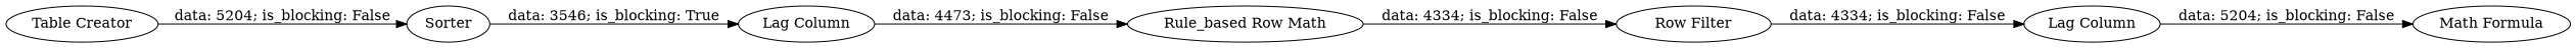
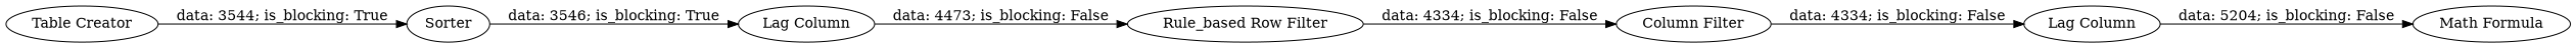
  digraph {
    rankdir=LR
-   n1 [label="Row Filter"]
+   n1 [label="Column Filter"]
    n2 [label="Lag Column"]
    n3 [label="Math Formula"]
    n4 [label="Lag Column"]
-   n5 [label="Rule_based Row Math"]
+   n5 [label="Rule_based Row Filter"]
    n6 [label="Table Creator"]
    n7 [label=Sorter]
    n1 -> n2 [label="data: 4334; is_blocking: False"]
    n2 -> n3 [label="data: 5204; is_blocking: False"]
    n4 -> n5 [label="data: 4473; is_blocking: False"]
    n5 -> n1 [label="data: 4334; is_blocking: False"]
-   n6 -> n7 [label="data: 5204; is_blocking: False"]
+   n6 -> n7 [label="data: 3544; is_blocking: True"]
    n7 -> n4 [label="data: 3546; is_blocking: True"]
  }
